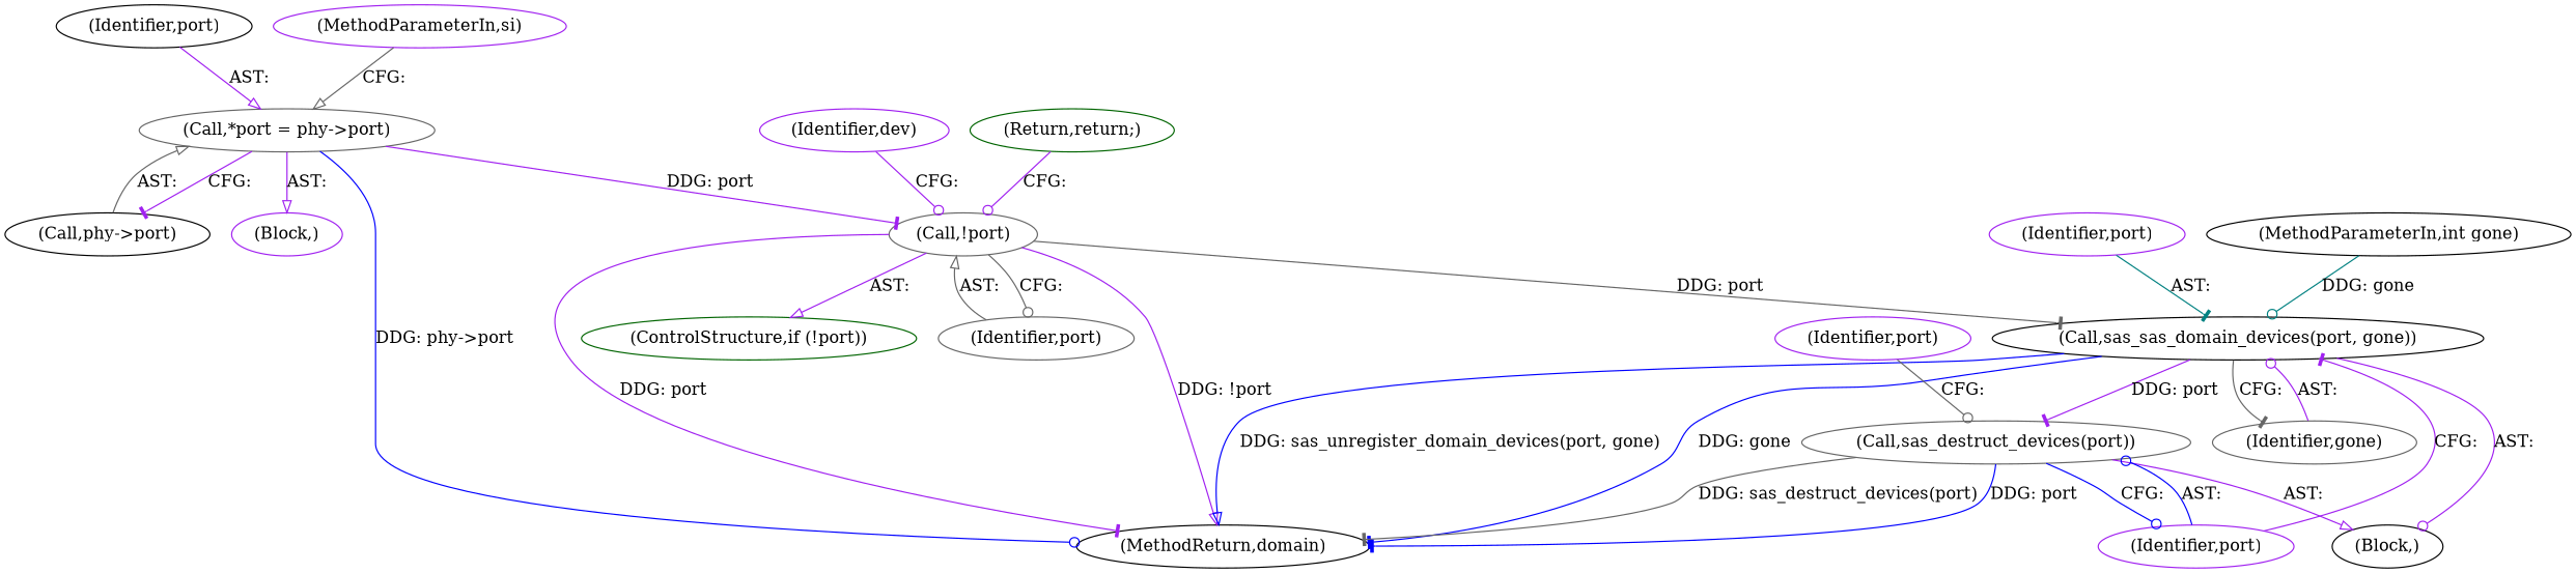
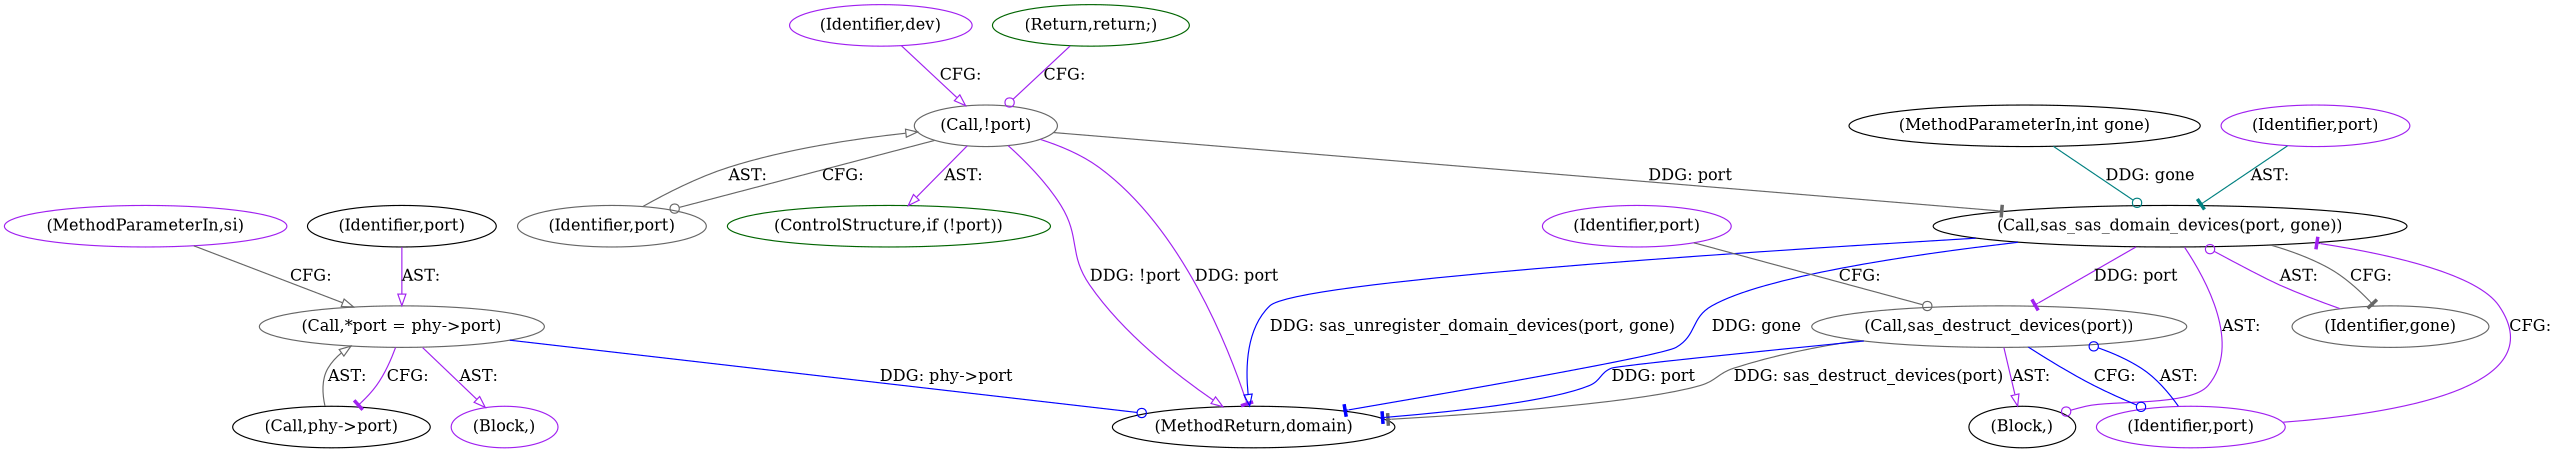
  digraph {
    node [color=black]
    edge [arrowhead=tee color=purple]
    n1 [color=gray40 label="(Call,!port)"]
    n2 [label="(Call,sas_sas_domain_devices(port, gone))"]
    n3 [label="(MethodReturn,domain)"]
    n4 [color=darkgreen label="(ControlStructure,if (!port))"]
    n5 [color=gray40 label="(Identifier,port)"]
    n6 [color=gray40 label="(Call,sas_destruct_devices(port))"]
    n7 [color=gray40 label="(Identifier,gone)"]
    n8 [label="(Block,)"]
    n9 [color=gray40 label="(Call,*port = phy->port)"]
    n10 [label="(Call,phy->port)"]
    n11 [color=purple label="(Block,)"]
    n12 [color=purple label="(Identifier,port)"]
    n13 [color=purple label="(Identifier,dev)"]
    n14 [label="(Identifier,port)"]
    n15 [color=purple label="(Identifier,port)"]
    n16 [color=darkgreen label="(Return,return;)"]
    n17 [label="(MethodParameterIn,int gone)"]
    n18 [color=purple label="(Identifier,port)"]
    n19 [color=purple label="(MethodParameterIn,si)"]
    n1 -> n2 [color=gray40 label="DDG: port"]
    n1 -> n3 [label="DDG: port"]
    n1 -> n3 [arrowhead=onormal label="DDG: !port"]
    n1 -> n4 [arrowhead=onormal label="AST: "]
    n1 -> n5 [arrowhead=odot color=gray40 label="CFG: "]
    n2 -> n3 [arrowhead=onormal color=blue label="DDG: sas_unregister_domain_devices(port, gone)"]
    n2 -> n3 [color=blue label="DDG: gone"]
    n2 -> n6 [label="DDG: port"]
    n2 -> n7 [color=gray40 label="CFG: "]
    n2 -> n8 [arrowhead=odot label="AST: "]
    n5 -> n1 [arrowhead=onormal color=gray40 label="AST: "]
    n6 -> n3 [color=gray40 label="DDG: sas_destruct_devices(port)"]
    n6 -> n3 [color=blue label="DDG: port"]
    n6 -> n8 [arrowhead=onormal label="AST: "]
    n6 -> n12 [arrowhead=odot color=blue label="CFG: "]
    n7 -> n2 [arrowhead=odot label="AST: "]
-   n9 -> n1 [label="DDG: port"]
    n9 -> n3 [arrowhead=odot color=blue label="DDG: phy->port"]
    n9 -> n10 [label="CFG: "]
    n9 -> n11 [arrowhead=onormal label="AST: "]
    n10 -> n9 [arrowhead=onormal color=gray40 label="AST: "]
    n12 -> n2 [label="CFG: "]
    n12 -> n6 [arrowhead=odot color=blue label="AST: "]
-   n13 -> n1 [arrowhead=odot label="CFG: "]
+   n13 -> n1 [arrowhead=onormal label="CFG: "]
    n14 -> n9 [arrowhead=onormal label="AST: "]
    n15 -> n2 [color=teal label="AST: "]
    n16 -> n1 [arrowhead=odot label="CFG: "]
    n17 -> n2 [arrowhead=odot color=teal label="DDG: gone"]
    n18 -> n6 [arrowhead=odot color=gray40 label="CFG: "]
    n19 -> n9 [arrowhead=onormal color=gray40 label="CFG: "]
  }
